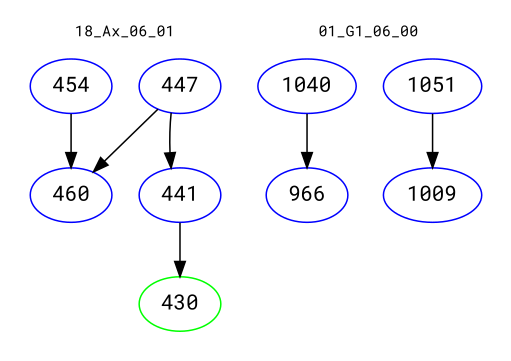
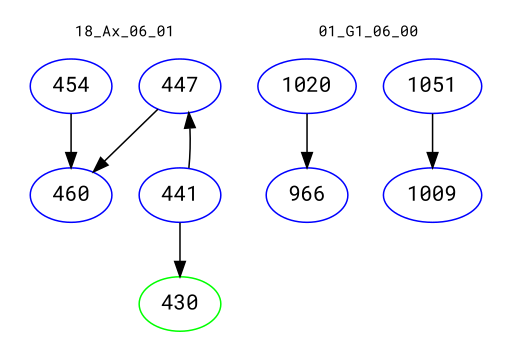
  digraph {
    fontname="Roboto Mono"
    node [color=blue fontname="Roboto Mono"]
    edge [color=black fontname="Roboto Mono"]
    n1 [label=447]
    n2 [label=441]
    n3 [label=454]
    n4 [color=green label=430]
    n5 [label=460]
    n6 [label=1051]
-   n7 [label=1040]
+   n7 [label=1020]
    n8 [label=1009]
    n9 [label=966]
    subgraph cluster_1 {
      color=white
      fontsize=10
      label="18_Ax_06_01"
      n1
      n2
      n3
      n4
      n5
    }
    subgraph cluster_2 {
      color=white
      fontsize=10
      label="01_G1_06_00"
      n6
      n7
      n8
      n9
    }
-   n1 -> n2
+   n2 -> n1
    n1 -> n5
    n2 -> n4
    n3 -> n5
    n6 -> n8
    n7 -> n9
  }
